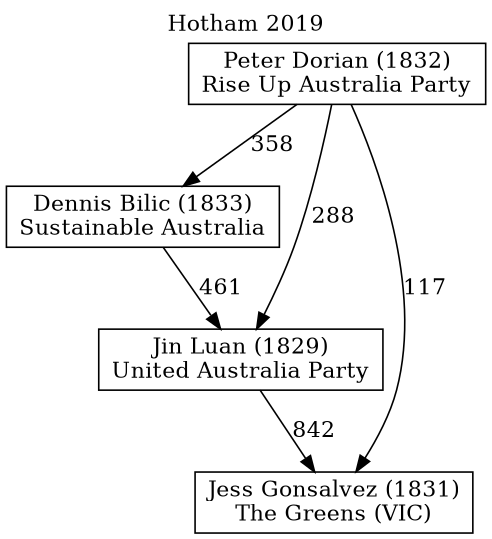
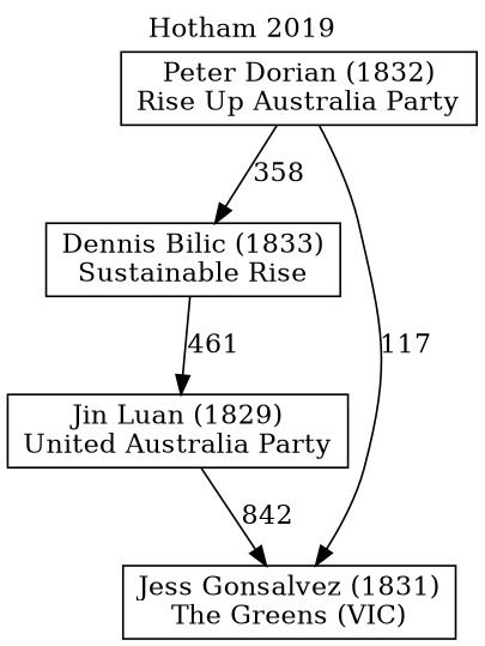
  digraph {
    label="Hotham 2019"
    labelloc=t
    mclimit=10
    node [shape=box]
-   n1 [label="Dennis Bilic (1833)\nSustainable Australia"]
+   n1 [label="Dennis Bilic (1833)\nSustainable Rise"]
    n2 [label="Jin Luan (1829)\nUnited Australia Party"]
    n3 [label="Jess Gonsalvez (1831)\nThe Greens (VIC)"]
    n4 [label="Peter Dorian (1832)\nRise Up Australia Party"]
    n1 -> n2 [label=461]
    n2 -> n3 [label=842]
    n4 -> n1 [label=358]
-   n4 -> n2 [label=288]
    n4 -> n3 [label=117]
  }
